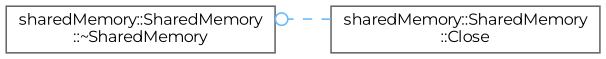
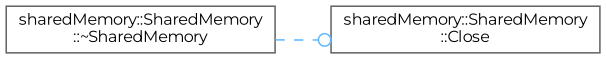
  digraph {
    rankdir=LR
    fontname=Montserrat
    node [fillcolor=white fontname=Montserrat fontsize=10 shape=box style=filled]
    n1 [color=gray40 fontcolor=black height=0.2 label="sharedMemory::SharedMemory\l::~SharedMemory" width=0.4]
    n2 [color=grey40 height=0.2 label="sharedMemory::SharedMemory\l::Close" width=0.4]
-   n2 -> n1 [color=steelblue1 fontname=Montserrat fontsize=10 labelfontname=Helvetica labelfontsize=10 style=dashed arrowhead=odot]
+   n1 -> n2 [color=steelblue1 fontname=Montserrat fontsize=10 labelfontname=Helvetica labelfontsize=10 style=dashed arrowhead=odot]
  }
